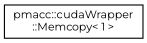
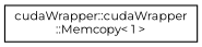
  digraph {
    rankdir=LR
    fontname=Montserrat
-   n1 [color=black fillcolor=white fontname=Montserrat fontsize=10 height=0.2 label="pmacc::cudaWrapper\l::Memcopy\< 1 \>" shape=record style=filled width=0.4]
+   n1 [color=black fillcolor=white fontname=Montserrat fontsize=10 height=0.2 label="cudaWrapper::cudaWrapper\l::Memcopy\< 1 \>" shape=record style=filled width=0.4]
  }
